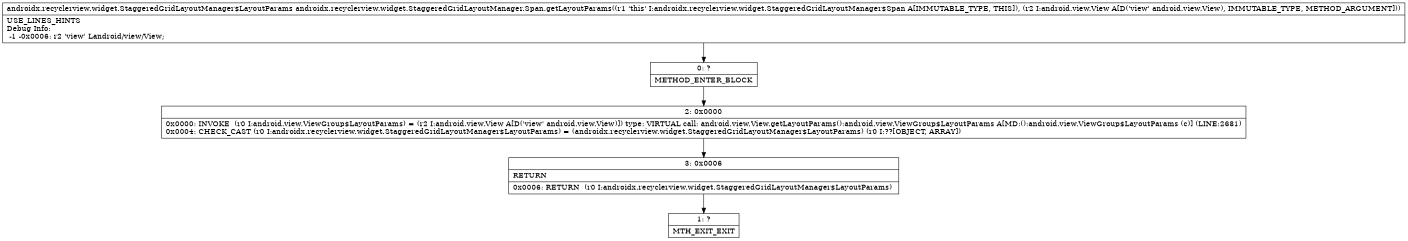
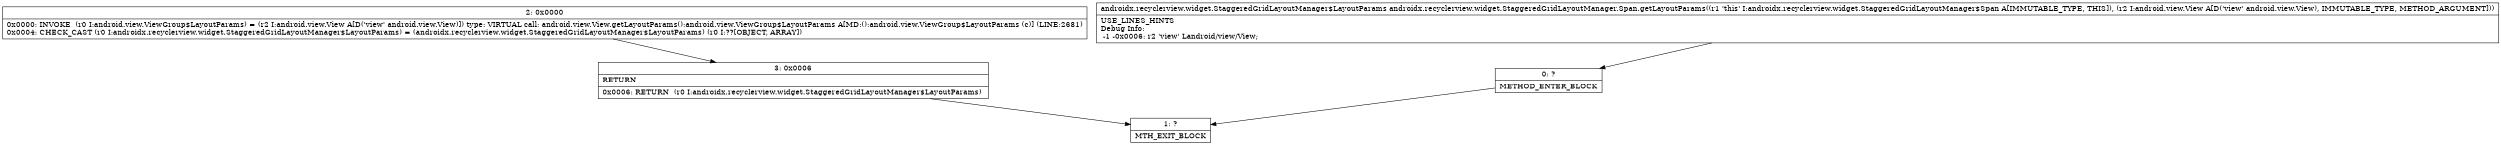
  digraph {
    node [shape=record]
    n1 [label="{0\:\ ?|METHOD_ENTER_BLOCK\l}"]
    n2 [label="{2\:\ 0x0000|0x0000: INVOKE  (r0 I:android.view.ViewGroup$LayoutParams) = (r2 I:android.view.View A[D('view' android.view.View)]) type: VIRTUAL call: android.view.View.getLayoutParams():android.view.ViewGroup$LayoutParams A[MD:():android.view.ViewGroup$LayoutParams (c)] (LINE:2681)\l0x0004: CHECK_CAST (r0 I:androidx.recyclerview.widget.StaggeredGridLayoutManager$LayoutParams) = (androidx.recyclerview.widget.StaggeredGridLayoutManager$LayoutParams) (r0 I:??[OBJECT, ARRAY]) \l}"]
    n3 [label="{3\:\ 0x0006|RETURN\l|0x0006: RETURN  (r0 I:androidx.recyclerview.widget.StaggeredGridLayoutManager$LayoutParams) \l}"]
-   n4 [label="{1\:\ ?|MTH_EXIT_EXIT\l}"]
+   n4 [label="{1\:\ ?|MTH_EXIT_BLOCK\l}"]
    n5 [label="{androidx.recyclerview.widget.StaggeredGridLayoutManager$LayoutParams androidx.recyclerview.widget.StaggeredGridLayoutManager.Span.getLayoutParams((r1 'this' I:androidx.recyclerview.widget.StaggeredGridLayoutManager$Span A[IMMUTABLE_TYPE, THIS]), (r2 I:android.view.View A[D('view' android.view.View), IMMUTABLE_TYPE, METHOD_ARGUMENT]))  | USE_LINES_HINTS\lDebug Info:\l  \-1 \-0x0006: r2 'view' Landroid\/view\/View;\l}"]
-   n1 -> n2
+   n1 -> n4
    n2 -> n3
    n3 -> n4
    n5 -> n1
  }
